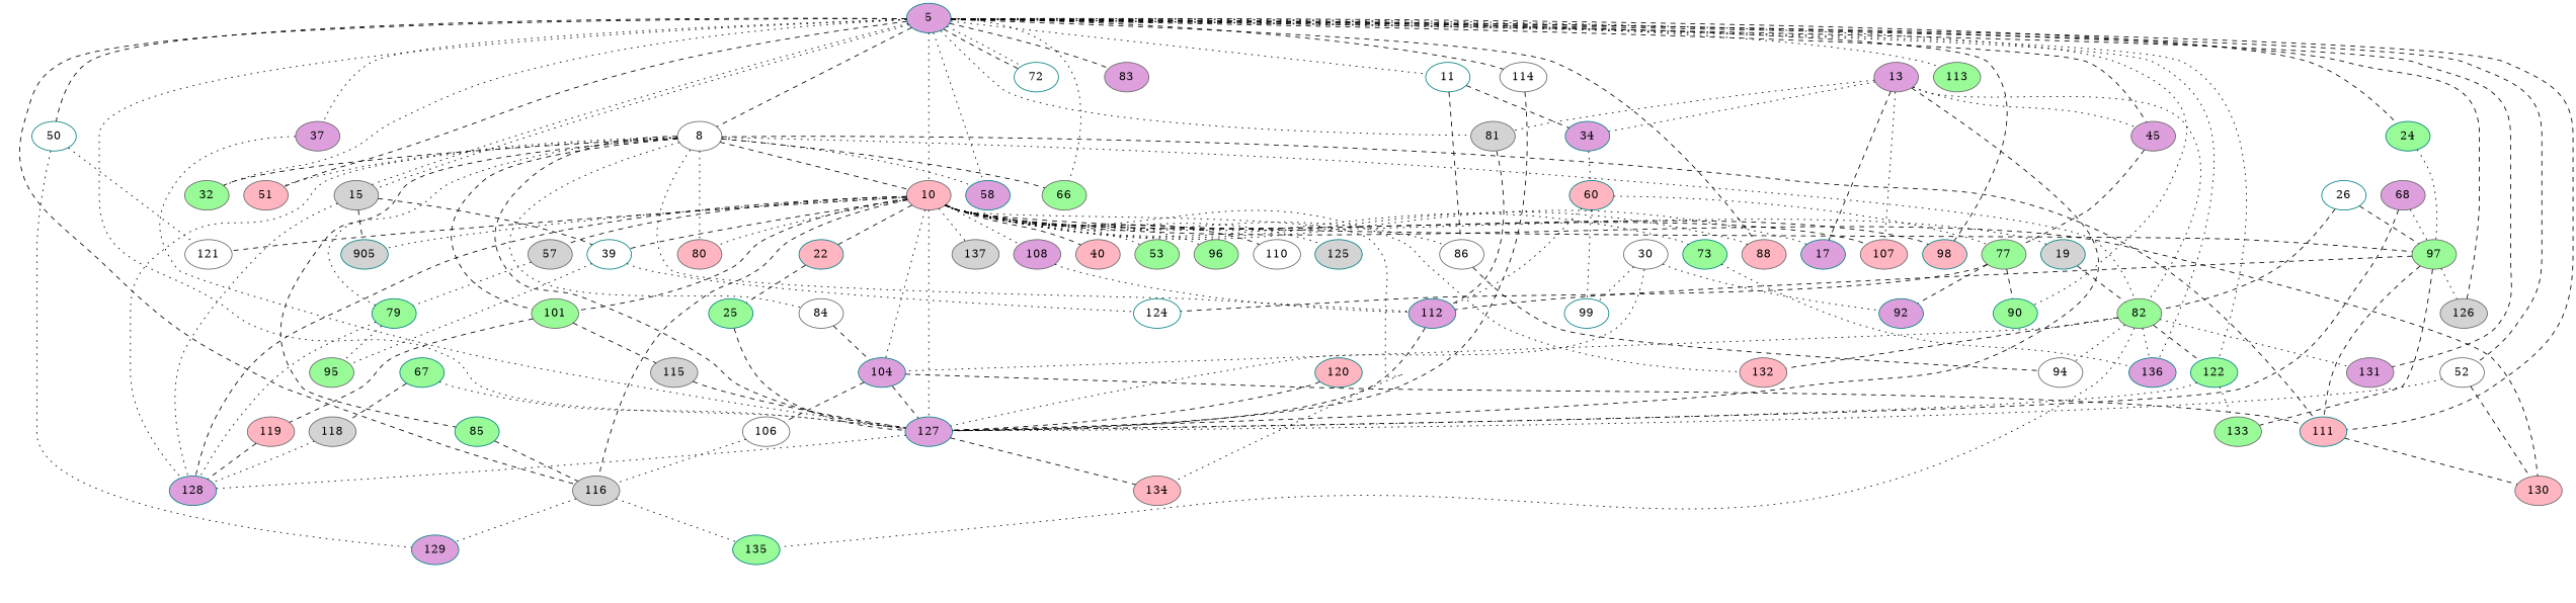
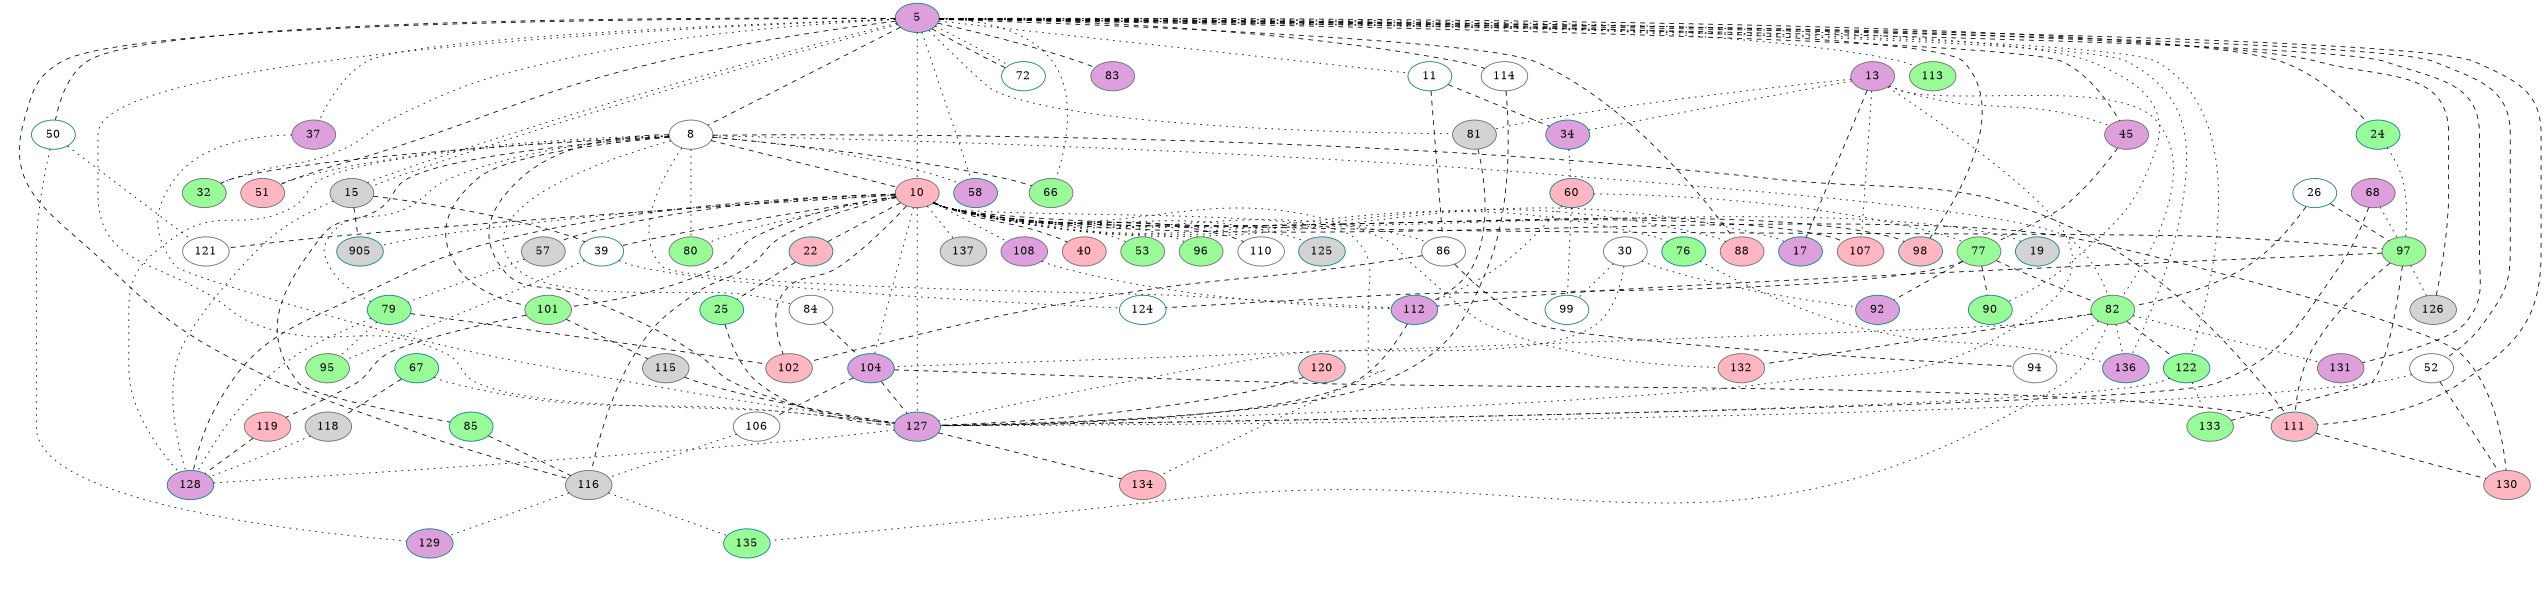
  graph {
    node [color=gray40 fillcolor=palegreen style=filled]
    edge [style=dotted]
    5 [color=teal fillcolor=plum super="+4"]
    8 [fillcolor=white super="+3"]
    10 [fillcolor=lightpink super="+7+2"]
    11 [color=teal fillcolor=white]
    15 [fillcolor=lightgrey]
    24 [color=teal]
    32
    37 [fillcolor=plum]
    45 [fillcolor=plum]
    50 [color=teal fillcolor=white]
    51 [fillcolor=lightpink]
    52 [fillcolor=white super="+48"]
    58 [color=teal fillcolor=plum]
    66
    72 [color=teal fillcolor=white]
    81 [fillcolor=lightgrey super="+27"]
    83 [fillcolor=plum super="+74"]
    88 [fillcolor=lightpink super="+56"]
    90 [color=teal]
    98 [color=teal fillcolor=lightpink]
    111 [color=teal fillcolor=lightpink super="+38"]
    113
    114 [fillcolor=white]
    116 [fillcolor=lightgrey super="+89+64"]
    122 [color=teal super="+91"]
    126 [fillcolor=lightgrey]
    127 [color=teal fillcolor=plum super="+41+9+100"]
    131 [fillcolor=plum super="+103"]
    136 [color=teal fillcolor=plum super="+65"]
    79 [color=teal super="+44+73"]
-   80 [fillcolor=lightpink super="+62"]
+   80 [super="+62"]
    82 [super="+36"]
    84 [fillcolor=white]
    85 [color=teal]
    101 [super="+55"]
    112 [color=teal fillcolor=plum super="+16"]
    128 [color=teal fillcolor=plum super="+14+123+42+117+71"]
    17 [color=teal fillcolor=plum]
    19 [color=teal fillcolor=lightgrey]
    22 [color=teal fillcolor=lightpink]
    39 [color=teal fillcolor=white]
    40 [fillcolor=lightpink]
    53
    57 [fillcolor=lightgrey]
-   76 [color=teal label=73]
+   76 [color=teal]
    86 [fillcolor=white super="+47"]
    96
    97 [super="+29+54+43"]
+   102 [fillcolor=lightpink super="+93"]
    104 [color=teal fillcolor=plum super="+87"]
    n51 [color=teal fillcolor=lightgrey label=905]
    107 [fillcolor=lightpink]
    108 [fillcolor=plum]
    110 [fillcolor=white]
    121 [fillcolor=white]
    125 [color=teal fillcolor=lightgrey]
    130 [fillcolor=lightpink super="+31"]
    132 [fillcolor=lightpink]
    134 [fillcolor=lightpink]
    137 [fillcolor=lightgrey super="+69"]
    34 [color=teal fillcolor=plum super="+20"]
    77
    129 [color=teal fillcolor=plum]
    135 [color=teal]
    133
    95
    94 [fillcolor=white]
    115 [fillcolor=lightgrey super="+109"]
    119 [fillcolor=lightpink]
    25 [color=teal]
    124 [color=teal fillcolor=white]
    106 [fillcolor=white]
    60 [color=teal fillcolor=lightpink]
    13 [fillcolor=plum]
    26 [color=teal fillcolor=white]
    30 [fillcolor=white]
    92 [color=teal fillcolor=plum]
    99 [color=teal fillcolor=white]
    67 [color=teal]
    118 [fillcolor=lightgrey]
    68 [fillcolor=plum]
    120 [color=teal fillcolor=lightpink]
    5 -- 8 [style=dashed weight=4]
    5 -- 10 [weight=8]
    5 -- 11 [weight=2]
    5 -- 15
    5 -- 15
    5 -- 24 [style=dashed]
    5 -- 32
    5 -- 37
    5 -- 45 [style=dashed]
    5 -- 50 [style=dashed weight=2]
    5 -- 51 [style=dashed]
    5 -- 52 [style=dashed]
    5 -- 58
    5 -- 66
    5 -- 72 [style=dashed]
    5 -- 72
    5 -- 81
    5 -- 83 [style=dashed weight=2]
    5 -- 88 [style=dashed]
    5 -- 90
    5 -- 98 [style=dashed]
    5 -- 111 [style=dashed]
    5 -- 113 [weight=2]
    5 -- 114 [style=dashed]
    5 -- 116 [style=dashed]
    5 -- 122
    5 -- 126 [style=dashed]
    5 -- 127 [weight=7]
    5 -- 131 [style=dashed]
    5 -- 136
    8 -- 10 [style=dashed weight=8]
    8 -- 32 [style=dashed]
    8 -- 51
    8 -- 58
    8 -- 66 [style=dashed]
    8 -- 111 [style=dashed]
    8 -- 127 [style=dashed weight=4]
    8 -- 79 [weight=5]
    8 -- 80
    8 -- 82 [weight=3]
    8 -- 84
    8 -- 85 [style=dashed]
    8 -- 101 [style=dashed]
    8 -- 112 [weight=2]
    8 -- 128 [weight=2]
    10 -- 88 [weight=2]
    10 -- 98 [style=dashed]
    10 -- 116 [style=dashed weight=4]
    10 -- 127 [weight=11]
    10 -- 80 [weight=2]
    10 -- 101 [style=dashed]
    10 -- 128 [style=dashed weight=3]
    10 -- 17
    10 -- 19
    10 -- 22 [style=dashed weight=2]
    10 -- 39 [style=dashed]
    10 -- 40 [style=dashed weight=2]
    10 -- 53 [weight=2]
    10 -- 57 [style=dashed]
    10 -- 76 [weight=2]
    10 -- 86 [weight=2]
    10 -- 96 [weight=2]
    10 -- 97 [style=dashed weight=6]
+   10 -- 102 [style=dashed]
    10 -- 104 [weight=3]
    10 -- n51
    10 -- 107 [style=dashed]
    10 -- 108
    10 -- 110 [style=dashed weight=2]
    10 -- 121 [style=dashed]
    10 -- 125 [weight=2]
    10 -- 130 [style=dashed weight=3]
    10 -- 132
    10 -- 134
    10 -- 137 [weight=3]
    11 -- 86 [style=dashed]
    11 -- 34 [style=dashed weight=2]
    15 -- 128
    15 -- 39 [style=dashed]
    15 -- n51 [style=dashed]
    24 -- 97
    37 -- 127
    45 -- 77 [style=dashed]
    50 -- 121
    50 -- 129
    52 -- 127
    52 -- 130 [style=dashed]
    81 -- 112 [style=dashed]
    111 -- 130 [style=dashed]
    114 -- 127 [style=dashed]
    116 -- 129
    116 -- 135
    122 -- 127
    122 -- 133
    127 -- 128
    127 -- 134 [style=dashed]
    79 -- 128
+   79 -- 102 [style=dashed]
    79 -- 95
    82 -- 122 [style=dashed]
    82 -- 131 [weight=2]
    82 -- 136
    82 -- 104 [weight=2]
    82 -- 132 [style=dashed]
    82 -- 135
    82 -- 94
    84 -- 104 [style=dashed]
    85 -- 116 [style=dashed]
    101 -- 115 [style=dashed]
    101 -- 119 [style=dashed]
    112 -- 127 [style=dashed]
-   19 -- 82 [style=dashed]
+   77 -- 82 [style=dashed]
    22 -- 25 [style=dashed]
    39 -- 95
    39 -- 124
    57 -- 79
    76 -- 136
+   86 -- 102 [style=dashed]
    86 -- 94 [style=dashed]
    97 -- 111 [style=dashed]
    97 -- 126
    97 -- 112 [style=dashed]
    97 -- 133 [style=dashed]
    104 -- 111 [style=dashed]
    104 -- 127 [style=dashed]
    104 -- 106 [style=dashed]
    108 -- 112
    34 -- 60
    77 -- 90 [style=dashed]
    77 -- 124 [style=dashed]
    77 -- 92 [style=dashed]
    115 -- 127 [style=dashed weight=2]
    119 -- 128 [style=dashed]
    25 -- 127 [style=dashed]
    106 -- 116
    60 -- 112
    60 -- 77
    60 -- 99
    13 -- 45
    13 -- 81
-   13 -- 127 [style=dashed weight=2]
+   13 -- 127 [weight=2]
    13 -- 82
    13 -- 17 [style=dashed]
    13 -- 107
    13 -- 34
    26 -- 82 [style=dashed]
    26 -- 97 [style=dashed]
    30 -- 127 [weight=2]
    30 -- 92
    30 -- 99
    67 -- 127
    67 -- 118 [style=dashed]
    118 -- 128
    68 -- 127 [style=dashed]
    68 -- 97
    120 -- 127 [style=dashed weight=2]
  }
